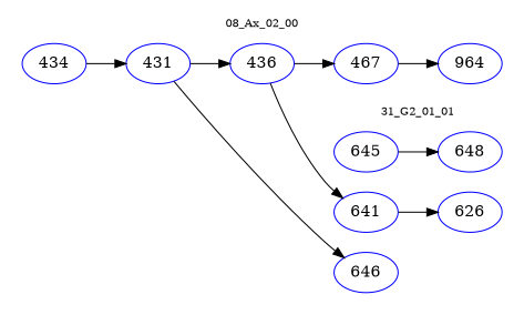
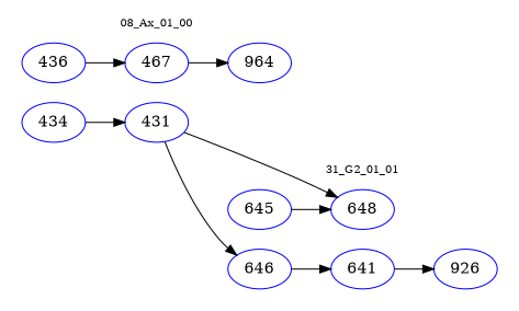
  digraph {
    rankdir=LR
    node [color=blue]
    edge [color=black]
    n1 [label=434]
    n2 [label=431]
    n3 [label=436]
    n4 [label=467]
    n5 [label=964]
    n6 [label=645]
    n7 [label=648]
    n8 [label=646]
    n9 [label=641]
-   n10 [label=626]
+   n10 [label=926]
    subgraph cluster_1 {
      color=white
      fontsize=10
-     label="08_Ax_02_00"
+     label="08_Ax_01_00"
      n1
      n2
      n3
      n4
      n5
    }
    subgraph cluster_2 {
      color=white
      fontsize=10
      label="31_G2_01_01"
      n6
      n7
      n8
      n9
      n10
    }
    n1 -> n2
-   n2 -> n3
+   n2 -> n7
    n2 -> n8
    n3 -> n4
    n4 -> n5
    n6 -> n7
-   n3 -> n9
+   n8 -> n9
    n9 -> n10
  }
